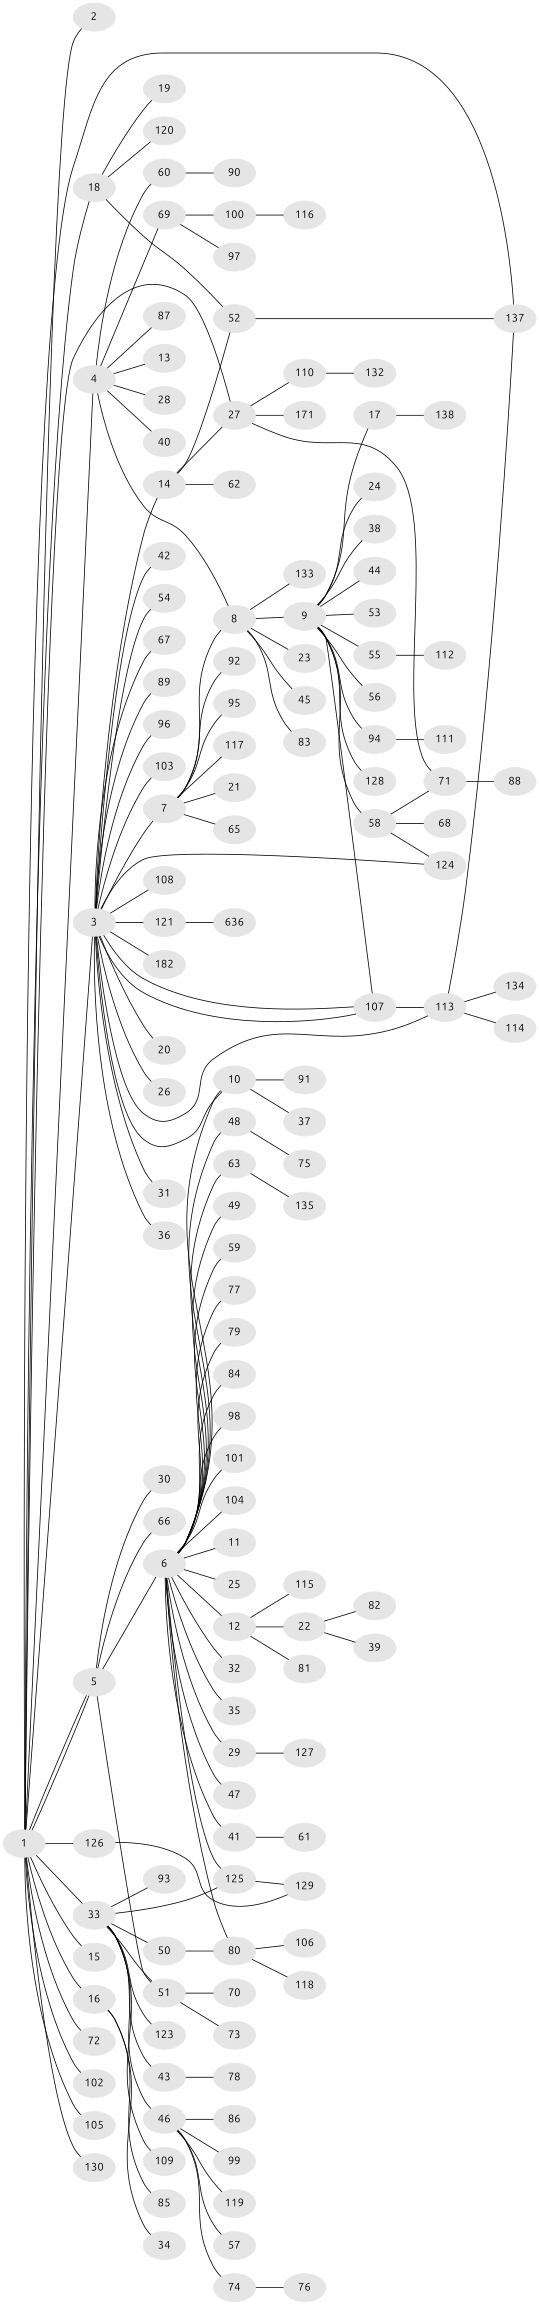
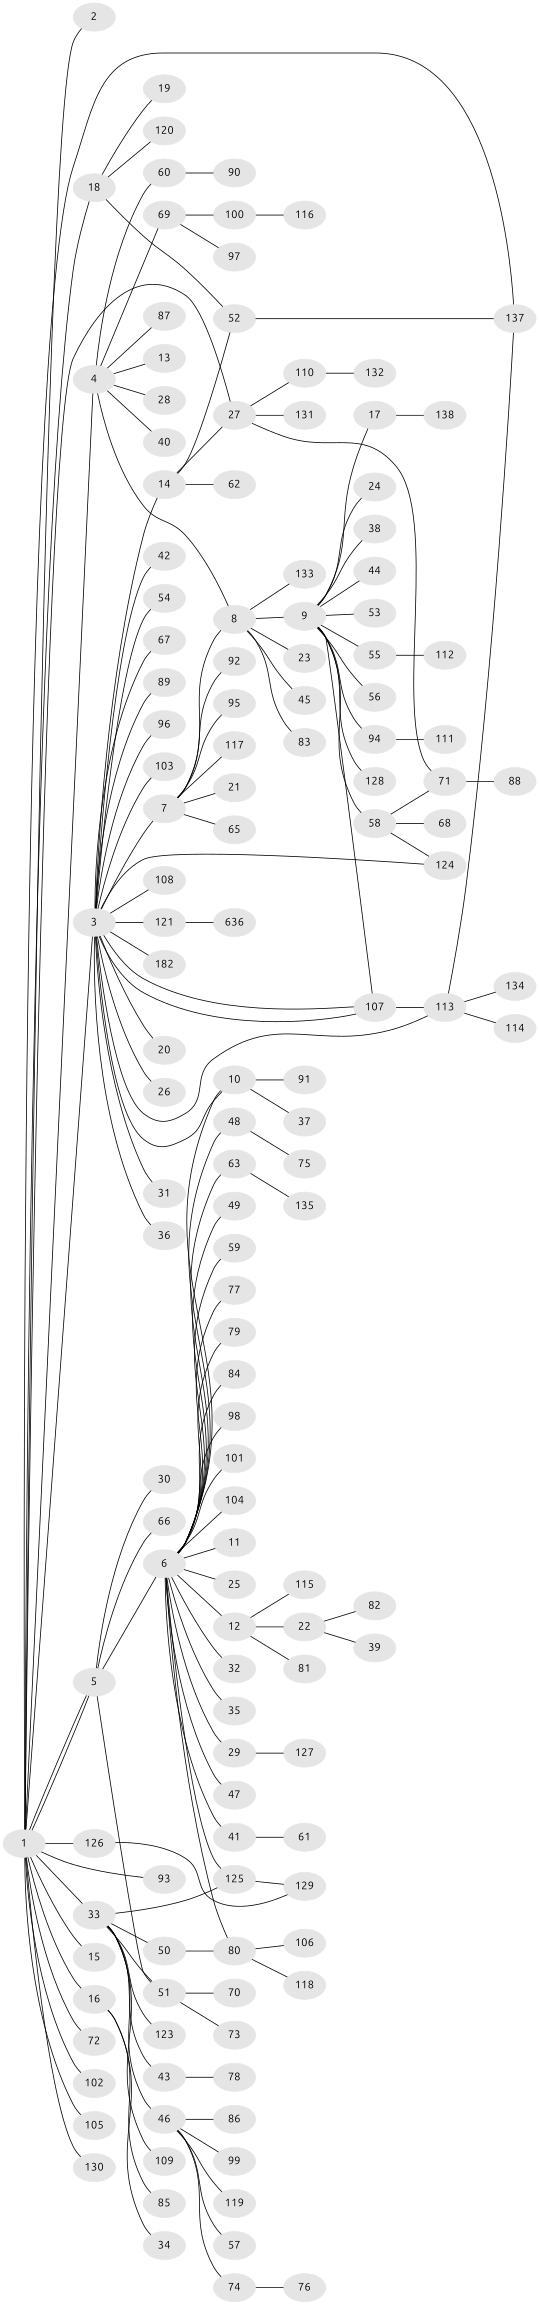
  graph {
    fontname=Ubuntu
    rankdir=LR
    node [color=gray90 fontname=Ubuntu style=filled]
    edge [fontname=Ubuntu]
    1
    2
    3
    4
    5
    15
    16
    18
    27
    33
    72
    93
    102
    105
    126
    130
    137
    7
    10
    14
    20
    26
    31
    36
    42
    54
    67
    89
    96
    103
    107
    108
    113
    121
    n35 [label=182]
    124
    8
    13
    28
    40
    60
    69
    87
    6
    30
    51
    66
    34
    85
    52
    19
    120
    71
    110
-   131 [label=171]
+   131
    125
    43
    46
    50
    109
    123
    129
    21
    65
    92
    95
    117
    37
    91
    62
    114
    134
    n73 [label=636]
    9
    23
    45
    83
    133
    90
    97
    100
    11
    12
    25
    29
    32
    35
    41
    47
    48
    49
    59
    63
    77
    79
    80
    84
    98
    101
    104
    70
    73
    22
    81
    115
    127
    61
    75
    135
    106
    118
    17
    24
    38
    44
    53
    55
    56
    58
    94
    128
    138
    112
    68
    111
    39
    82
    88
    132
    78
    57
    74
    86
    99
    119
    76
    116
    1 -- 2
    1 -- 3
    1 -- 4
    1 -- 5
    1 -- 5
    1 -- 15
    1 -- 16
    1 -- 18
    1 -- 27
    1 -- 33
    1 -- 72
-   33 -- 93
+   1 -- 93
    1 -- 102
    1 -- 105
    1 -- 126
    1 -- 130
    1 -- 137
    3 -- 7
    3 -- 10
    3 -- 14
    3 -- 20
    3 -- 26
    3 -- 31
    3 -- 36
    3 -- 42
    3 -- 54
    3 -- 67
    3 -- 89
    3 -- 96
    3 -- 103
    3 -- 107
    3 -- 107
    3 -- 108
    3 -- 113
    3 -- 121
    3 -- n35
    3 -- 124
    4 -- 8
    4 -- 13
    4 -- 28
    4 -- 40
    4 -- 60
    4 -- 69
    4 -- 87
    5 -- 6
    5 -- 30
    5 -- 51
    5 -- 66
    16 -- 34
    16 -- 85
    18 -- 52
    18 -- 19
    18 -- 120
    27 -- 71
    27 -- 110
    27 -- 131
    33 -- 51
    33 -- 125
    33 -- 43
    33 -- 46
    33 -- 50
    33 -- 109
    33 -- 123
    126 -- 129
    7 -- 8
    7 -- 21
    7 -- 65
    7 -- 92
    7 -- 95
    7 -- 117
    10 -- 37
    10 -- 91
    14 -- 27
    14 -- 52
    14 -- 62
    107 -- 113
    113 -- 137
    113 -- 114
    113 -- 134
    121 -- n73
    8 -- 9
    8 -- 23
    8 -- 45
    8 -- 83
    8 -- 133
    60 -- 90
    69 -- 97
    69 -- 100
    6 -- 10
    6 -- 125
    6 -- 11
    6 -- 12
    6 -- 25
    6 -- 29
    6 -- 32
    6 -- 35
    6 -- 41
    6 -- 47
    6 -- 48
    6 -- 49
    6 -- 59
    6 -- 63
    6 -- 77
    6 -- 79
    6 -- 80
    6 -- 84
    6 -- 98
    6 -- 101
    6 -- 104
    51 -- 70
    51 -- 73
    52 -- 137
    71 -- 88
    110 -- 132
    125 -- 129
    43 -- 78
    46 -- 57
    46 -- 74
    46 -- 86
    46 -- 99
    46 -- 119
    50 -- 80
    9 -- 107
    9 -- 17
    9 -- 24
    9 -- 38
    9 -- 44
    9 -- 53
    9 -- 55
    9 -- 56
    9 -- 58
    9 -- 94
    9 -- 128
    100 -- 116
    12 -- 22
    12 -- 81
    12 -- 115
    29 -- 127
    41 -- 61
    48 -- 75
    63 -- 135
    80 -- 106
    80 -- 118
    22 -- 39
    22 -- 82
    17 -- 138
    55 -- 112
    58 -- 124
    58 -- 71
    58 -- 68
    94 -- 111
    74 -- 76
  }
